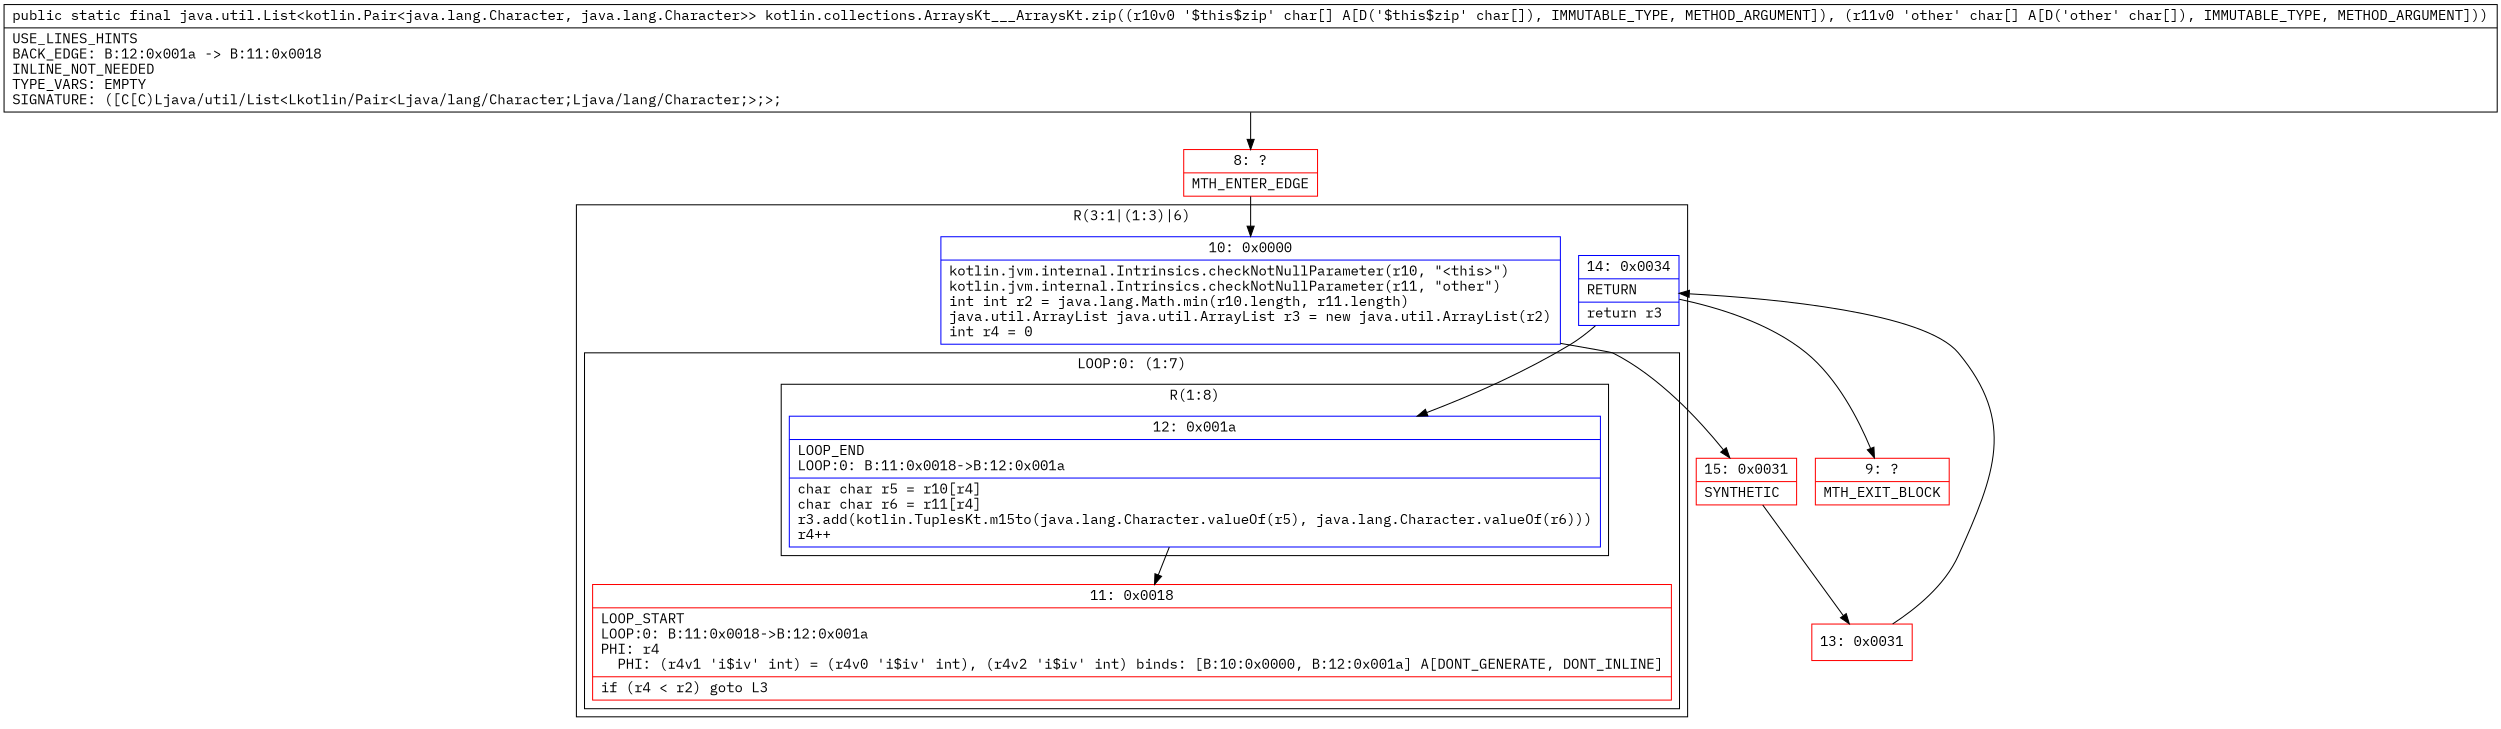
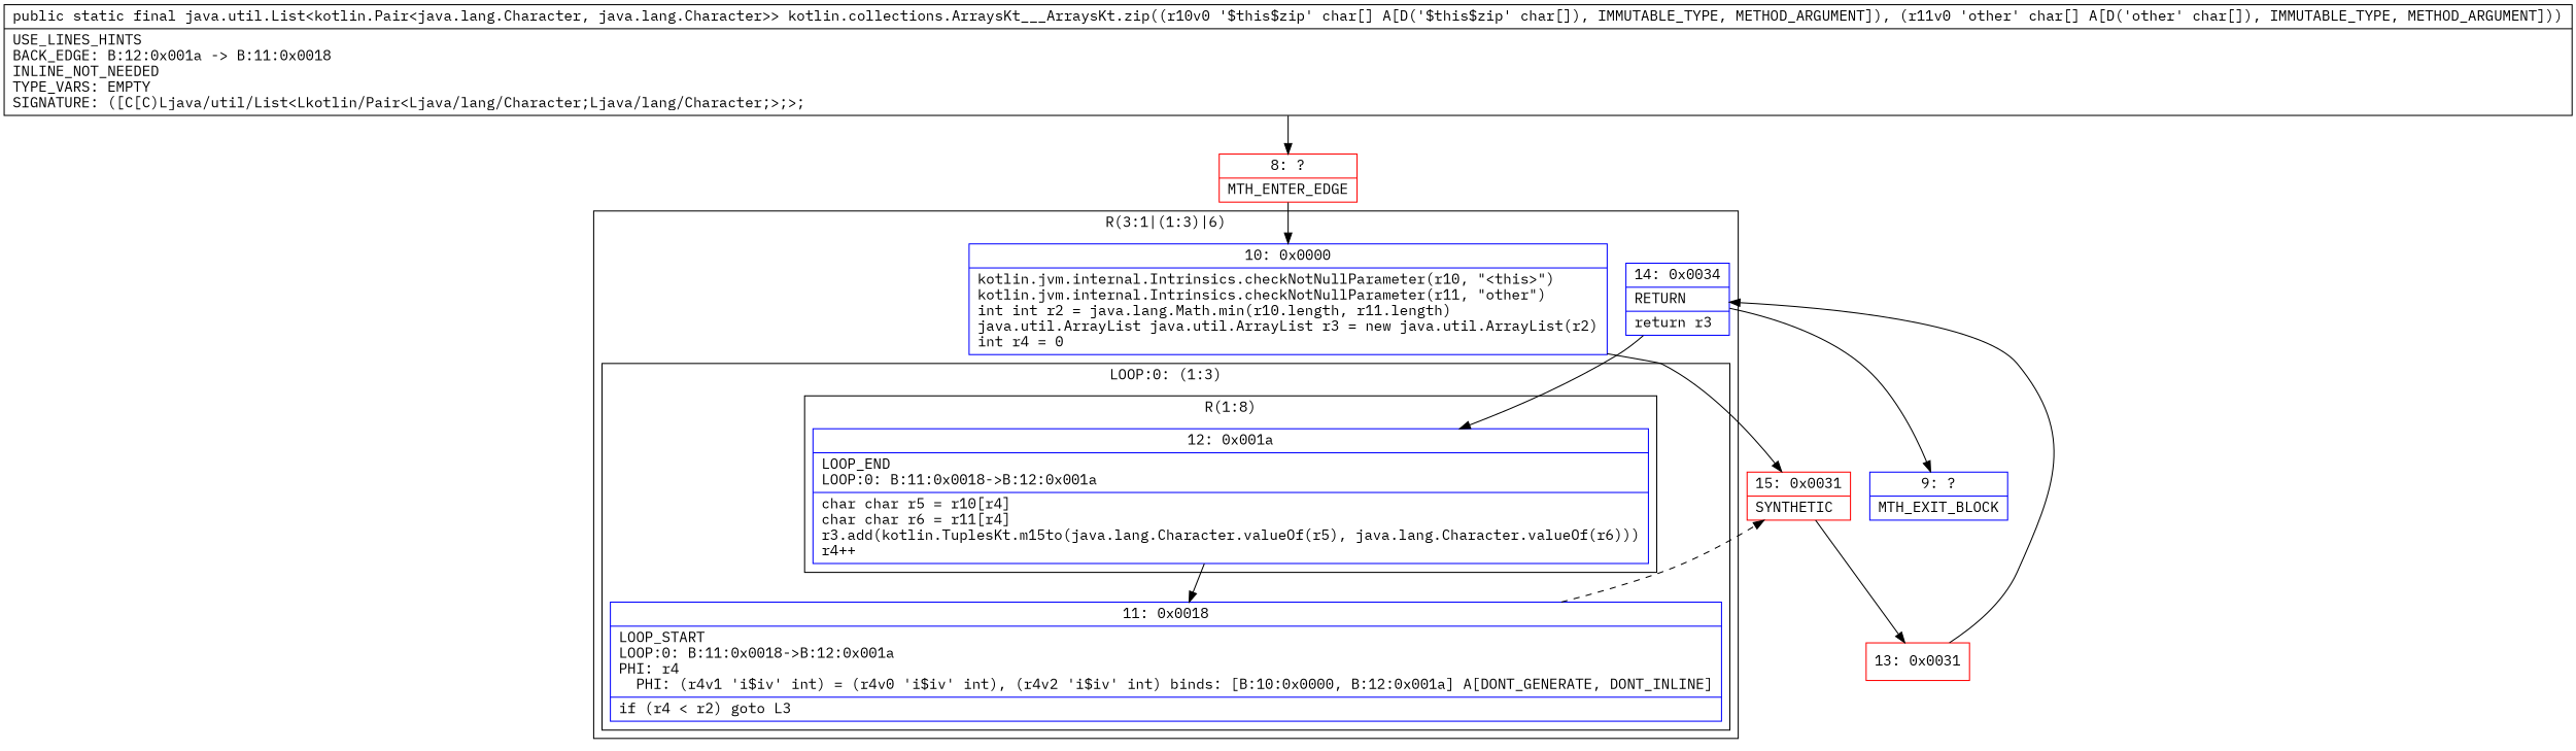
  digraph {
    fontname="IBM Plex Mono"
    node [color=blue fontname="IBM Plex Mono" shape=record]
    edge [fontname="IBM Plex Mono"]
    n1 [label="{12\:\ 0x001a|LOOP_END\lLOOP:0: B:11:0x0018\-\>B:12:0x001a\l|char char r5 = r10[r4]\lchar char r6 = r11[r4]\lr3.add(kotlin.TuplesKt.m15to(java.lang.Character.valueOf(r5), java.lang.Character.valueOf(r6)))\lr4++\l}"]
-   n2 [color=red label="{11\:\ 0x0018|LOOP_START\lLOOP:0: B:11:0x0018\-\>B:12:0x001a\lPHI: r4 \l  PHI: (r4v1 'i$iv' int) = (r4v0 'i$iv' int), (r4v2 'i$iv' int) binds: [B:10:0x0000, B:12:0x001a] A[DONT_GENERATE, DONT_INLINE]\l|if (r4 \< r2) goto L3\l}"]
+   n2 [label="{11\:\ 0x0018|LOOP_START\lLOOP:0: B:11:0x0018\-\>B:12:0x001a\lPHI: r4 \l  PHI: (r4v1 'i$iv' int) = (r4v0 'i$iv' int), (r4v2 'i$iv' int) binds: [B:10:0x0000, B:12:0x001a] A[DONT_GENERATE, DONT_INLINE]\l|if (r4 \< r2) goto L3\l}"]
    n3 [label="{10\:\ 0x0000|kotlin.jvm.internal.Intrinsics.checkNotNullParameter(r10, \"\<this\>\")\lkotlin.jvm.internal.Intrinsics.checkNotNullParameter(r11, \"other\")\lint int r2 = java.lang.Math.min(r10.length, r11.length)\ljava.util.ArrayList java.util.ArrayList r3 = new java.util.ArrayList(r2)\lint r4 = 0\l}"]
    n4 [label="{14\:\ 0x0034|RETURN\l|return r3\l}"]
    n5 [color=red label="{15\:\ 0x0031|SYNTHETIC\l}"]
-   n6 [color=red label="{9\:\ ?|MTH_EXIT_BLOCK\l}"]
+   n6 [label="{9\:\ ?|MTH_EXIT_BLOCK\l}"]
    n7 [color=red label="{13\:\ 0x0031}"]
    n8 [color=red label="{8\:\ ?|MTH_ENTER_EDGE\l}"]
    n9 [label="{public static final java.util.List\<kotlin.Pair\<java.lang.Character, java.lang.Character\>\> kotlin.collections.ArraysKt___ArraysKt.zip((r10v0 '$this$zip' char[] A[D('$this$zip' char[]), IMMUTABLE_TYPE, METHOD_ARGUMENT]), (r11v0 'other' char[] A[D('other' char[]), IMMUTABLE_TYPE, METHOD_ARGUMENT]))  | USE_LINES_HINTS\lBACK_EDGE: B:12:0x001a \-\> B:11:0x0018\lINLINE_NOT_NEEDED\lTYPE_VARS: EMPTY\lSIGNATURE: ([C[C)Ljava\/util\/List\<Lkotlin\/Pair\<Ljava\/lang\/Character;Ljava\/lang\/Character;\>;\>;\l}" color=""]
    subgraph cluster_1 {
      label="R(3:1|(1:3)|6)"
      n3
      n4
      subgraph cluster_2 {
-       label="LOOP:0: (1:7)"
+       label="LOOP:0: (1:3)"
        n2
        subgraph cluster_3 {
          label="R(1:8)"
          n1
        }
      }
    }
    n1 -> n2
+   n2 -> n5 [style=dashed]
    n3 -> n5
    n4 -> n1
    n4 -> n6
    n5 -> n7
    n7 -> n4
    n8 -> n3
    n9 -> n8
  }
